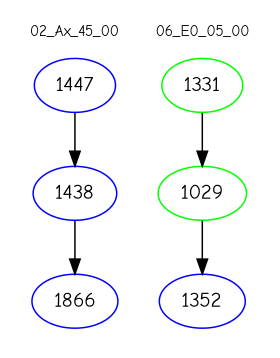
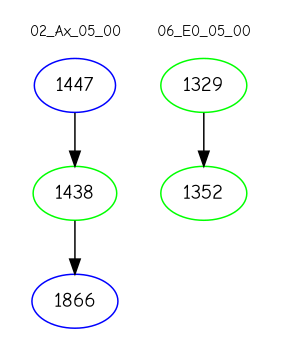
  digraph {
    fontname="Comic Neue"
    node [color=blue fontname="Comic Neue"]
    edge [color=black fontname="Comic Neue"]
    n1 [label=1447]
-   n2 [label=1438]
+   n2 [color=green label=1438]
    n3 [label=1866]
-   n4 [color=green label=1331]
-   n5 [color=green label=1029]
-   n6 [label=1352]
+   n5 [color=green label=1329]
+   n6 [color=green label=1352]
    subgraph cluster_1 {
      color=white
      fontsize=10
-     label="02_Ax_45_00"
+     label="02_Ax_05_00"
      n1
      n2
      n3
    }
    subgraph cluster_2 {
      color=white
      fontsize=10
      label="06_E0_05_00"
-     n4
      n5
      n6
    }
    n1 -> n2
    n2 -> n3
-   n4 -> n5
    n5 -> n6
  }
